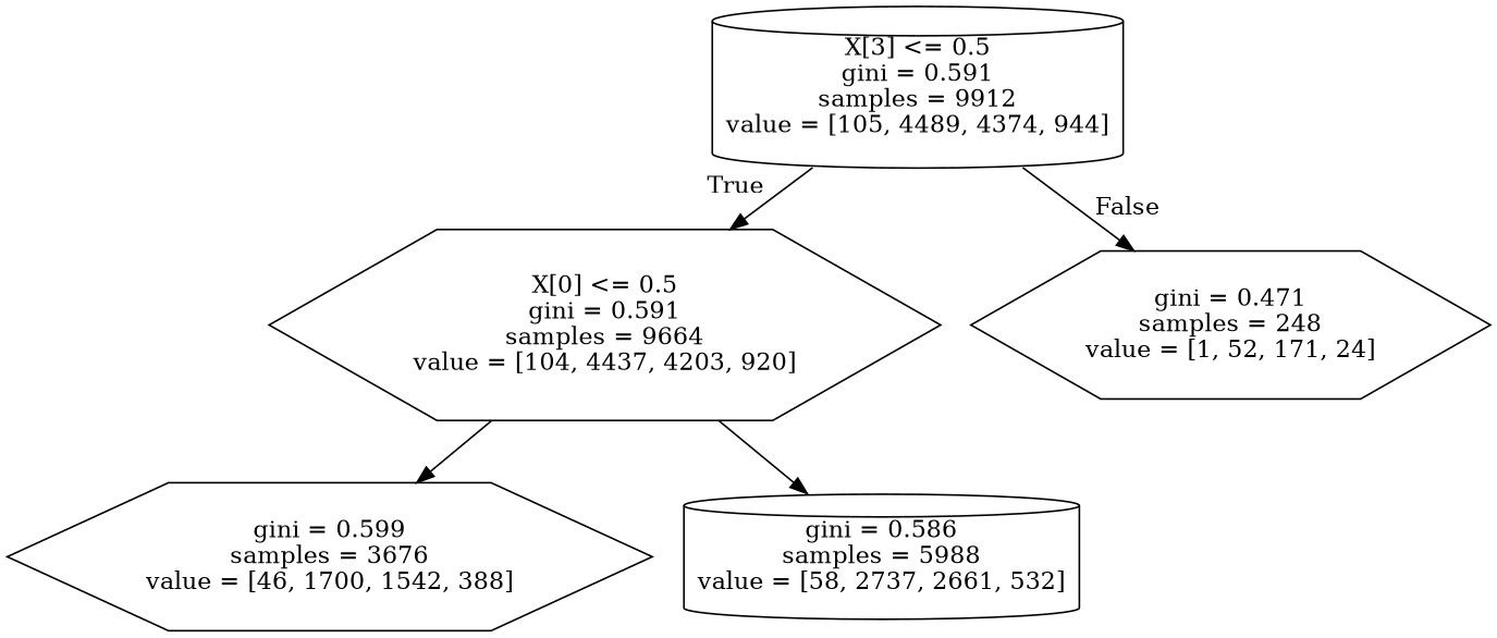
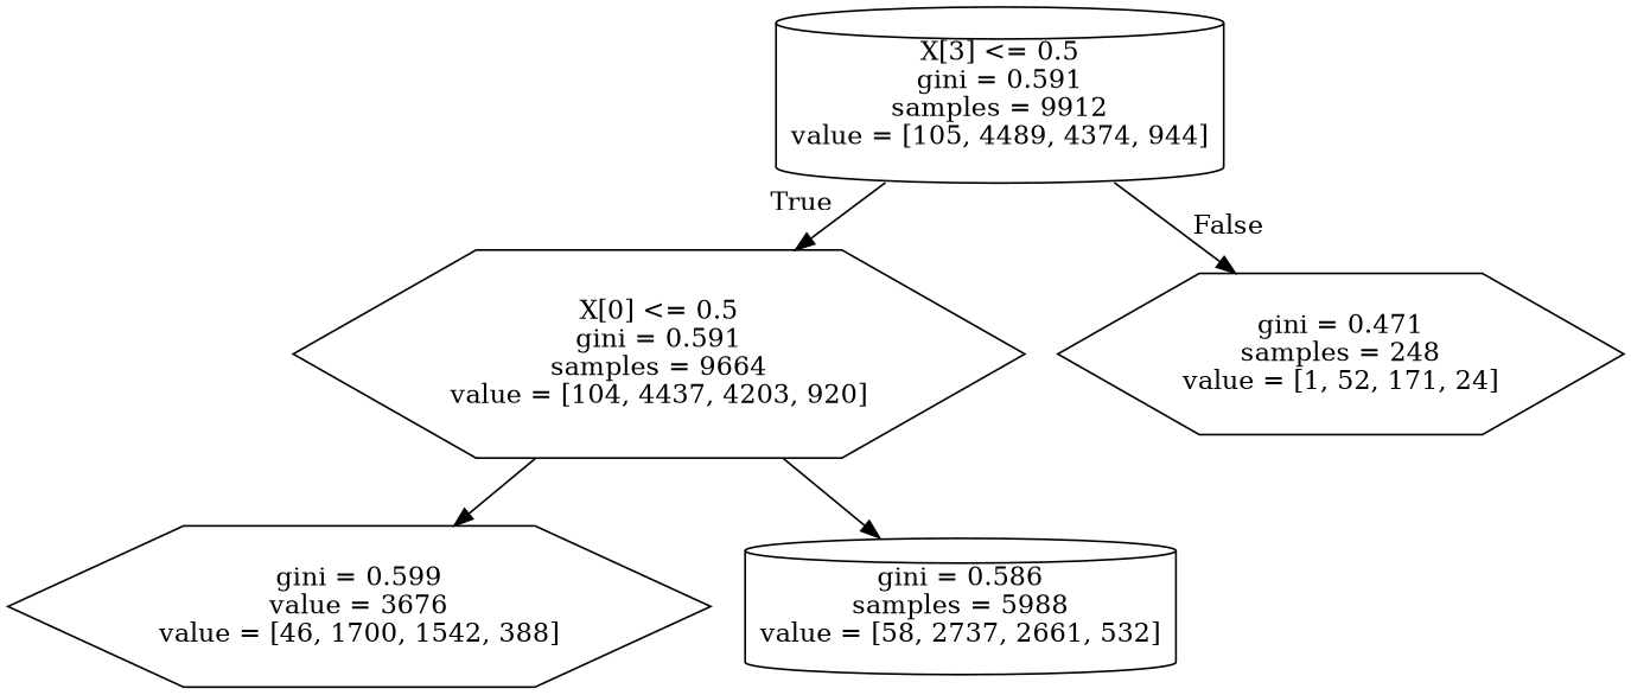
  digraph {
    node [shape=hexagon]
    n1 [label="X[3] <= 0.5\ngini = 0.591\nsamples = 9912\nvalue = [105, 4489, 4374, 944]" shape=cylinder]
    n2 [label="X[0] <= 0.5\ngini = 0.591\nsamples = 9664\nvalue = [104, 4437, 4203, 920]"]
    n3 [label="gini = 0.471\nsamples = 248\nvalue = [1, 52, 171, 24]"]
-   n4 [label="gini = 0.599\nsamples = 3676\nvalue = [46, 1700, 1542, 388]"]
+   n4 [label="gini = 0.599\nvalue = 3676\nvalue = [46, 1700, 1542, 388]"]
    n5 [label="gini = 0.586\nsamples = 5988\nvalue = [58, 2737, 2661, 532]" shape=cylinder]
    n1 -> n2 [headlabel=True labelangle=45 labeldistance=2.5]
    n1 -> n3 [headlabel=False labelangle=-45 labeldistance=2.5]
    n2 -> n4
    n2 -> n5
  }
